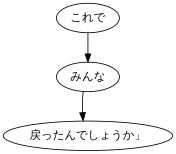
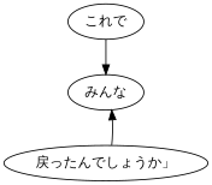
  digraph {
    n1 [label="これで"]
    n2 [label="みんな"]
    n3 [label="戻ったんでしょうか」"]
    n1 -> n2
-   n2 -> n3
+   n3 -> n2
  }
